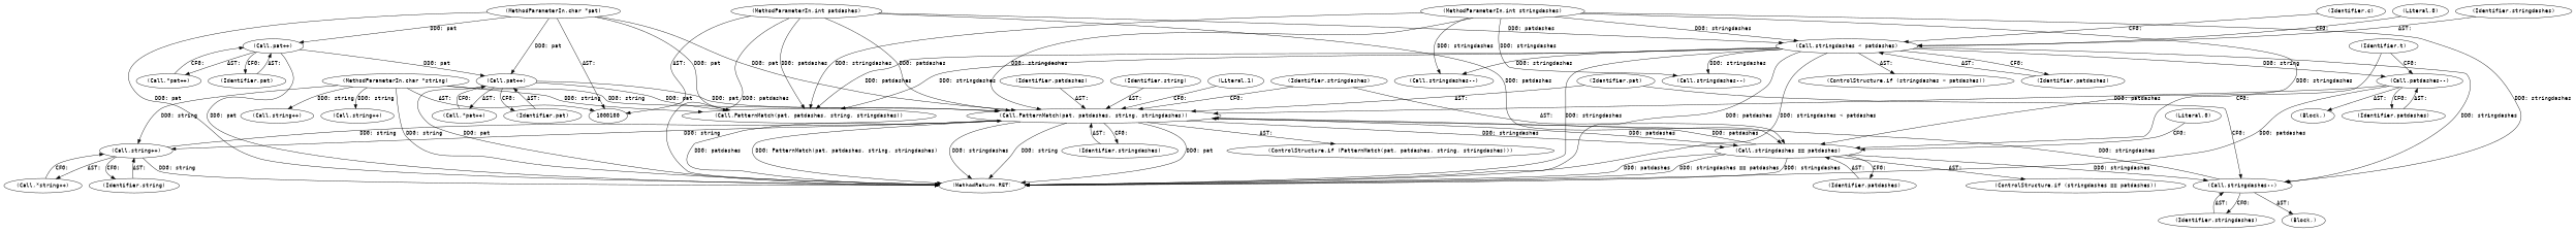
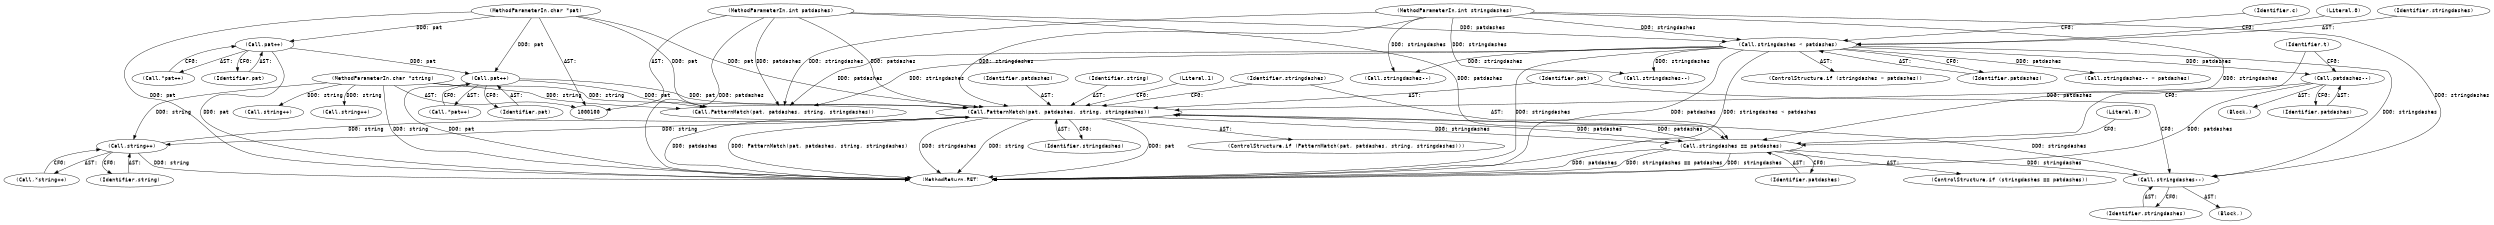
  digraph {
    fontname="DejaVu Sans Mono"
    node [fontname="DejaVu Sans Mono"]
    edge [fontname="DejaVu Sans Mono"]
    n1 [label="(Call,PatternMatch(pat, patdashes, string, stringdashes))"]
    n2 [label="(Call,stringdashes == patdashes)"]
    n3 [label="(Call,string++)"]
    n4 [label="(ControlStructure,if (PatternMatch(pat, patdashes, string, stringdashes)))"]
    n5 [label="(Identifier,stringdashes)"]
    n6 [label="(MethodReturn,RET)"]
    n7 [label="(Call,stringdashes--)"]
    n8 [label="(ControlStructure,if (stringdashes == patdashes))"]
    n9 [label="(Identifier,patdashes)"]
    n10 [label="(Identifier,string)"]
    n11 [label="(Call,*string++)"]
    n12 [label="(Call,pat++)"]
    n13 [label="(Call,PatternMatch(pat, patdashes, string, stringdashes))"]
    n14 [label="(Identifier,pat)"]
    n15 [label="(Call,*pat++)"]
    n16 [label="(Call,pat++)"]
    n17 [label="(Identifier,pat)"]
    n18 [label="(Call,*pat++)"]
    n19 [label="(MethodParameterIn,char *pat)"]
    1000100
    n21 [label="(Identifier,stringdashes)"]
    n22 [label="(Block,)"]
    n23 [label="(Call,patdashes--)"]
    n24 [label="(Block,)"]
    n25 [label="(Identifier,patdashes)"]
    n26 [label="(Call,stringdashes < patdashes)"]
    n27 [label="(Call,stringdashes--)"]
    n28 [label="(Identifier,patdashes)"]
+   n29 [label="(Call,stringdashes-- < patdashes)"]
    n30 [label="(ControlStructure,if (stringdashes < patdashes))"]
    n31 [label="(Call,stringdashes--)"]
    n32 [label="(MethodParameterIn,int stringdashes)"]
    n33 [label="(MethodParameterIn,int patdashes)"]
    n34 [label="(MethodParameterIn,char *string)"]
    n35 [label="(Call,string++)"]
    n36 [label="(Call,string++)"]
    n37 [label="(Identifier,patdashes)"]
    n38 [label="(Identifier,stringdashes)"]
    n39 [label="(Literal,0)"]
    n40 [label="(Identifier,t)"]
    n41 [label="(Identifier,string)"]
    n42 [label="(Literal,1)"]
    n43 [label="(Identifier,pat)"]
    n44 [label="(Identifier,stringdashes)"]
    n45 [label="(Literal,0)"]
    n46 [label="(Identifier,c)"]
    n1 -> n2 [label="DDG: stringdashes"]
    n1 -> n2 [label="DDG: patdashes"]
    n1 -> n3 [label="DDG: string"]
    n1 -> n4 [label="AST: "]
    n1 -> n5 [label="CFG: "]
    n1 -> n6 [label="DDG: pat"]
    n1 -> n6 [label="DDG: patdashes"]
    n1 -> n6 [label="DDG: PatternMatch(pat, patdashes, string, stringdashes)"]
    n1 -> n6 [label="DDG: stringdashes"]
    n1 -> n6 [label="DDG: string"]
    n2 -> n1 [label="DDG: patdashes"]
    n2 -> n6 [label="DDG: patdashes"]
    n2 -> n6 [label="DDG: stringdashes == patdashes"]
    n2 -> n6 [label="DDG: stringdashes"]
    n2 -> n7 [label="DDG: stringdashes"]
    n2 -> n8 [label="AST: "]
    n2 -> n9 [label="CFG: "]
    n3 -> n1 [label="DDG: string"]
    n3 -> n6 [label="DDG: string"]
    n3 -> n10 [label="CFG: "]
    n3 -> n11 [label="AST: "]
    n5 -> n1 [label="AST: "]
    n7 -> n1 [label="DDG: stringdashes"]
    n7 -> n21 [label="CFG: "]
    n7 -> n22 [label="AST: "]
    n9 -> n2 [label="AST: "]
    n10 -> n3 [label="AST: "]
    n11 -> n3 [label="CFG: "]
    n12 -> n1 [label="DDG: pat"]
    n12 -> n6 [label="DDG: pat"]
    n12 -> n13 [label="DDG: pat"]
    n12 -> n14 [label="CFG: "]
    n12 -> n15 [label="AST: "]
    n14 -> n12 [label="AST: "]
    n15 -> n12 [label="CFG: "]
    n16 -> n6 [label="DDG: pat"]
    n16 -> n12 [label="DDG: pat"]
    n16 -> n17 [label="CFG: "]
    n16 -> n18 [label="AST: "]
    n17 -> n16 [label="AST: "]
    n18 -> n16 [label="CFG: "]
    n19 -> n1 [label="DDG: pat"]
    n19 -> n6 [label="DDG: pat"]
    n19 -> n12 [label="DDG: pat"]
    n19 -> n13 [label="DDG: pat"]
    n19 -> n16 [label="DDG: pat"]
    n19 -> 1000100 [label="AST: "]
    n21 -> n7 [label="AST: "]
    n23 -> n1 [label="DDG: patdashes"]
    n23 -> n6 [label="DDG: patdashes"]
    n23 -> n24 [label="AST: "]
    n23 -> n25 [label="CFG: "]
    n25 -> n23 [label="AST: "]
    n26 -> n6 [label="DDG: stringdashes"]
    n26 -> n6 [label="DDG: patdashes"]
    n26 -> n6 [label="DDG: stringdashes < patdashes"]
    n26 -> n7 [label="DDG: stringdashes"]
    n26 -> n13 [label="DDG: patdashes"]
    n26 -> n13 [label="DDG: stringdashes"]
-   n26 -> n23 [label="DDG: string"]
+   n26 -> n23 [label="DDG: patdashes"]
    n26 -> n27 [label="DDG: stringdashes"]
    n26 -> n28 [label="CFG: "]
+   n26 -> n29 [label="DDG: patdashes"]
    n26 -> n30 [label="AST: "]
    n26 -> n31 [label="DDG: stringdashes"]
    n28 -> n26 [label="AST: "]
    n32 -> n1 [label="DDG: stringdashes"]
    n32 -> n2 [label="DDG: stringdashes"]
    n32 -> n7 [label="DDG: stringdashes"]
    n32 -> n13 [label="DDG: stringdashes"]
    n32 -> n26 [label="DDG: stringdashes"]
    n32 -> n27 [label="DDG: stringdashes"]
    n32 -> n31 [label="DDG: stringdashes"]
    n33 -> n1 [label="DDG: patdashes"]
    n33 -> n2 [label="DDG: patdashes"]
    n33 -> n6 [label="DDG: patdashes"]
    n33 -> n13 [label="DDG: patdashes"]
    n33 -> 1000100 [label="AST: "]
    n33 -> n26 [label="DDG: patdashes"]
    n34 -> n1 [label="DDG: string"]
    n34 -> n3 [label="DDG: string"]
    n34 -> n6 [label="DDG: string"]
    n34 -> n13 [label="DDG: string"]
    n34 -> 1000100 [label="AST: "]
    n34 -> n35 [label="DDG: string"]
    n34 -> n36 [label="DDG: string"]
    n37 -> n1 [label="AST: "]
    n38 -> n1 [label="CFG: "]
    n38 -> n2 [label="AST: "]
    n39 -> n26 [label="CFG: "]
    n40 -> n2 [label="CFG: "]
    n40 -> n23 [label="CFG: "]
    n41 -> n1 [label="AST: "]
    n42 -> n1 [label="CFG: "]
    n43 -> n1 [label="AST: "]
    n43 -> n7 [label="CFG: "]
    n44 -> n26 [label="AST: "]
    n45 -> n2 [label="CFG: "]
    n46 -> n26 [label="CFG: "]
  }
